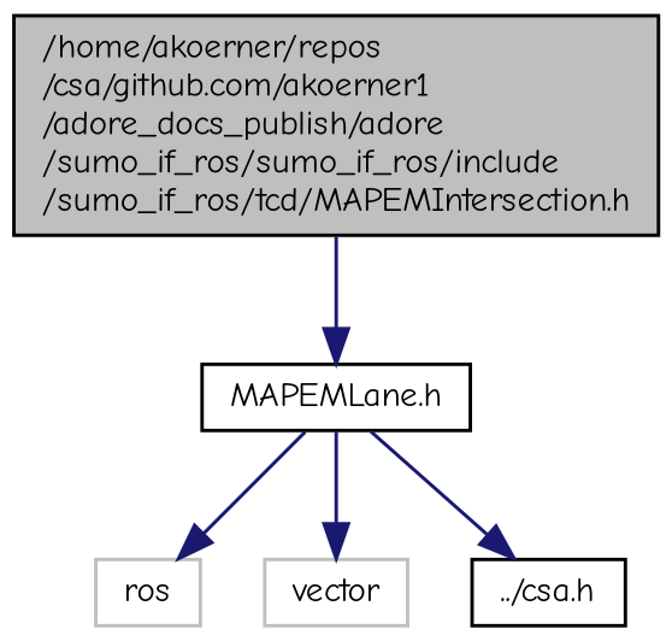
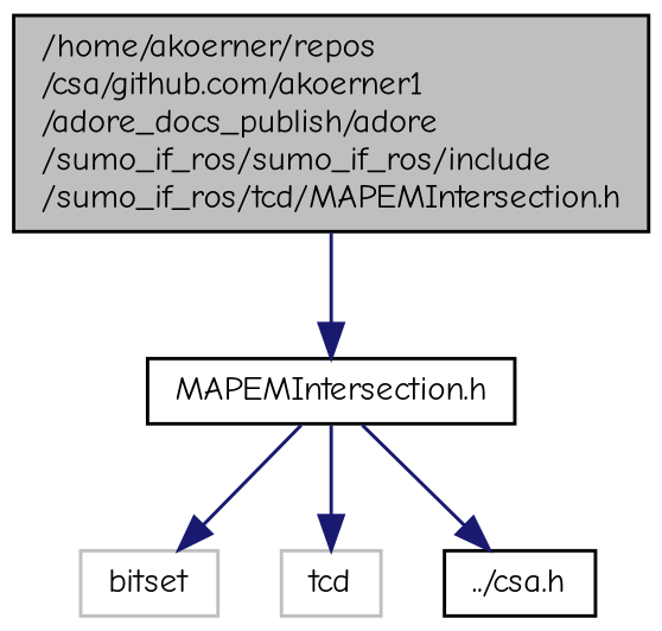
  digraph {
    fontname="Comic Neue"
    node [color=black fillcolor=white fontname="Comic Neue" fontsize=10 shape=record style=filled]
    edge [color=midnightblue fontname="Comic Neue" fontsize=10 labelfontname=Helvetica labelfontsize=10 style=solid]
    n1 [fillcolor=grey75 fontcolor=black height=0.2 label="/home/akoerner/repos\l/csa/github.com/akoerner1\l/adore_docs_publish/adore\l/sumo_if_ros/sumo_if_ros/include\l/sumo_if_ros/tcd/MAPEMIntersection.h" width=0.4]
-   n2 [height=0.2 label="MAPEMLane.h" width=0.4]
-   n3 [color=grey75 height=0.2 label=ros width=0.4]
-   n4 [color=grey75 height=0.2 label=vector width=0.4]
+   n2 [height=0.2 label="MAPEMIntersection.h" width=0.4]
+   n3 [color=grey75 height=0.2 label=bitset width=0.4]
+   n4 [color=grey75 height=0.2 label=tcd width=0.4]
    n5 [height=0.2 label="../csa.h" width=0.4]
    n1 -> n2
    n2 -> n3
    n2 -> n4
    n2 -> n5
  }
